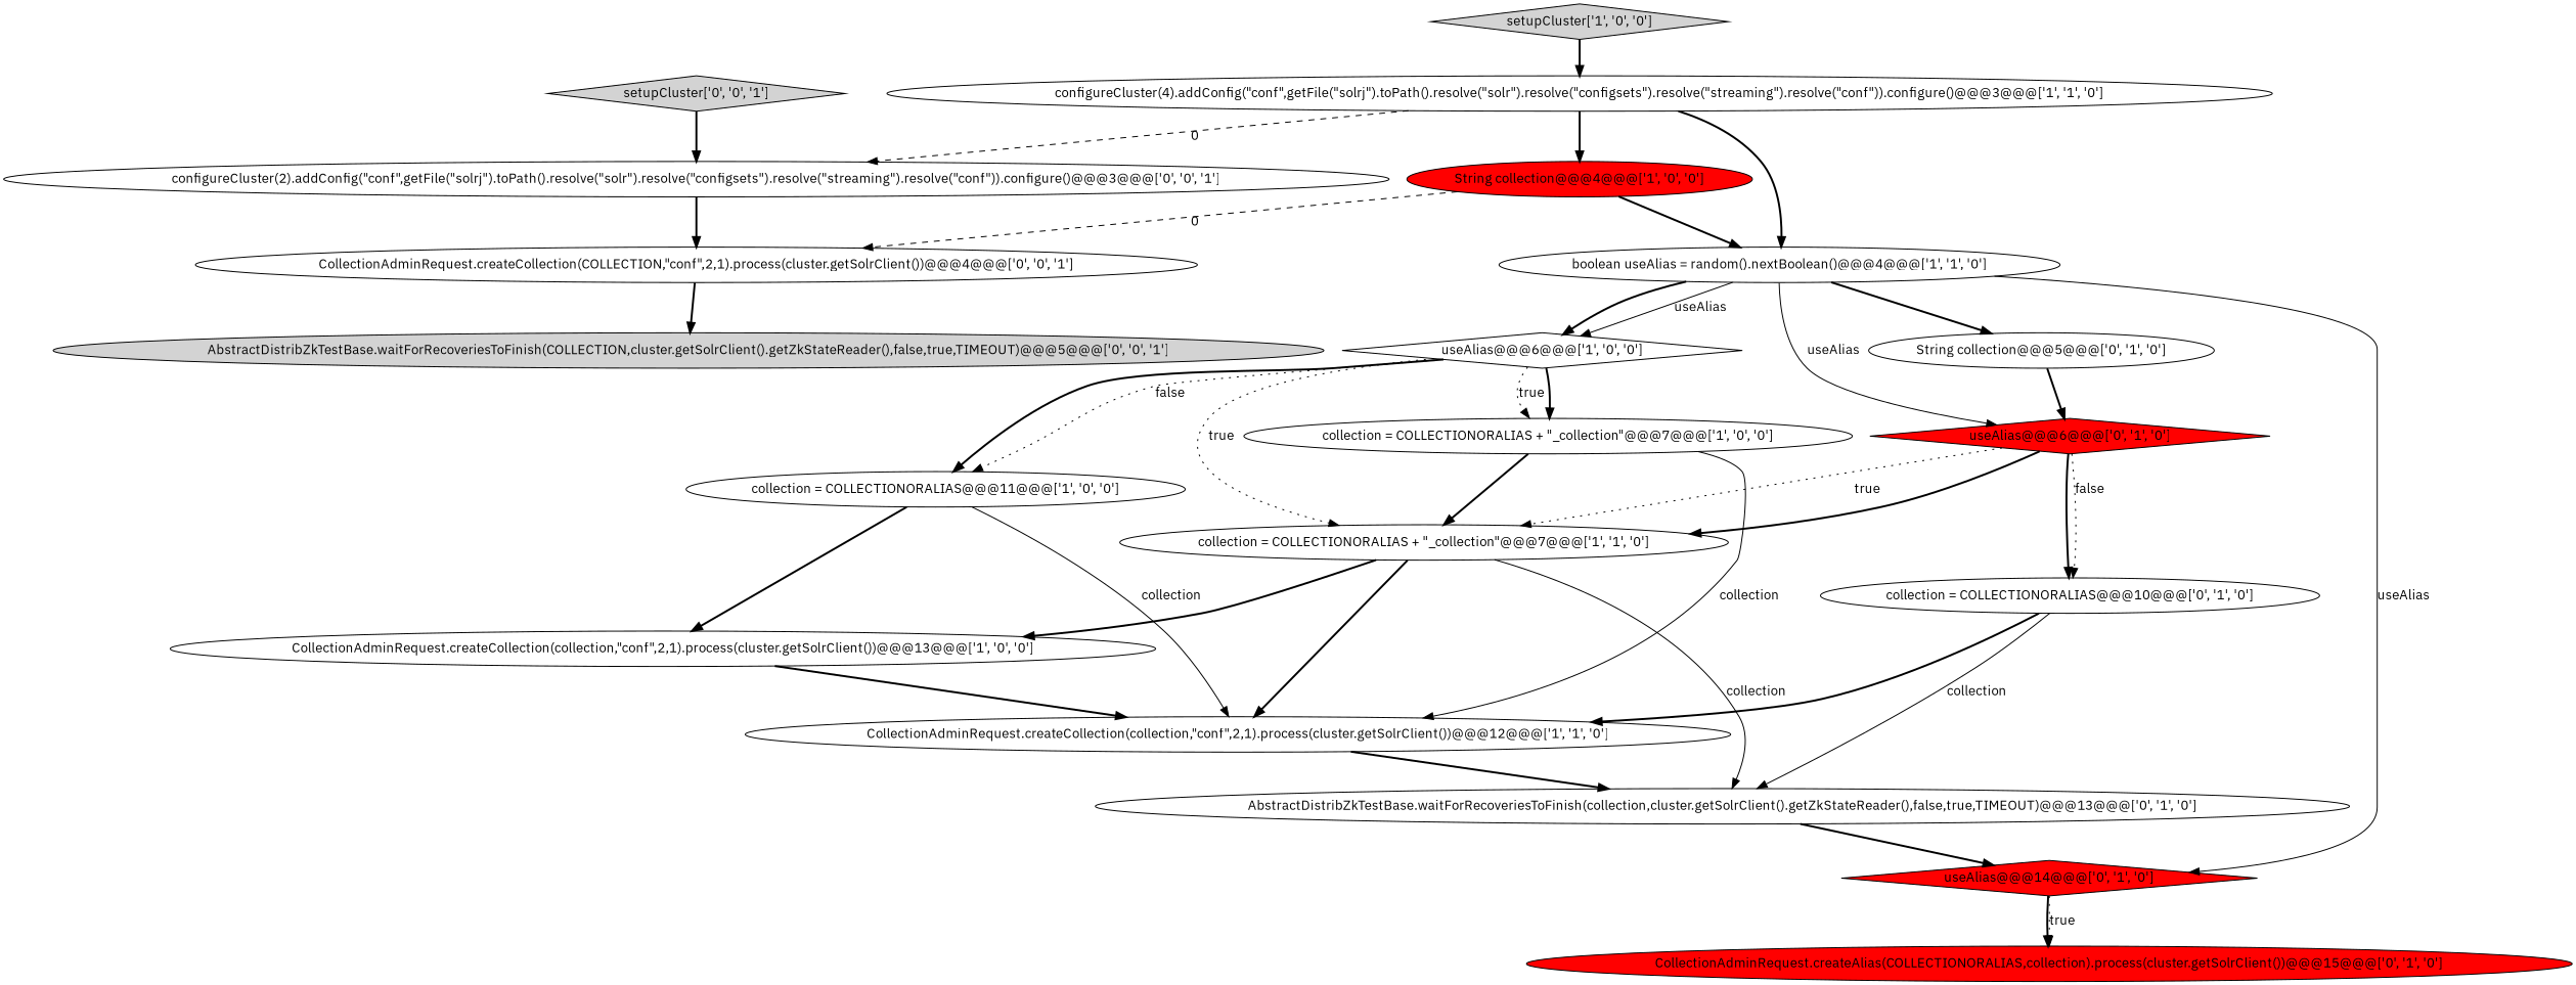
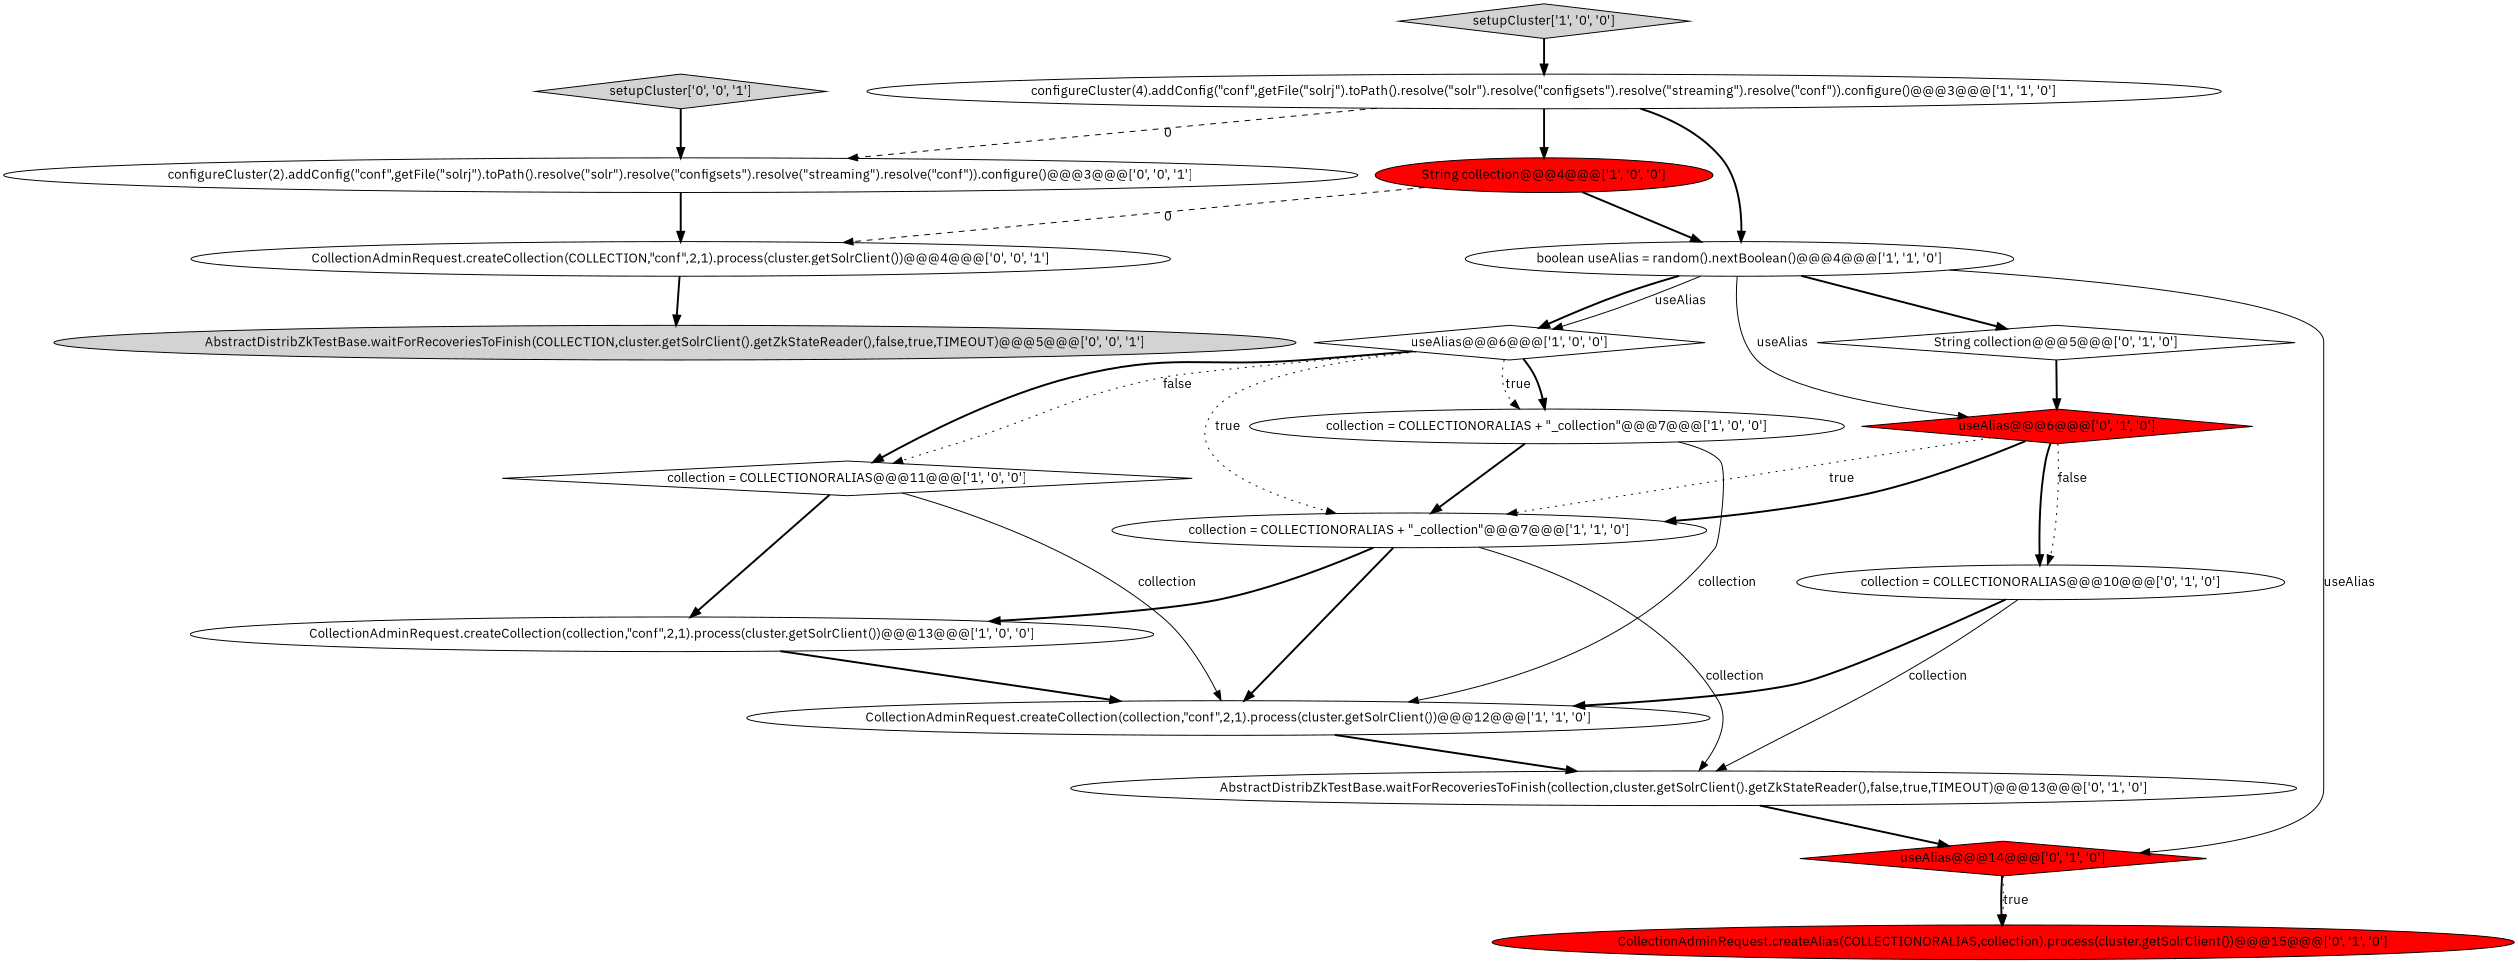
  digraph {
    fontname="IBM Plex Sans"
    node [fillcolor=white fontname="IBM Plex Sans" shape=ellipse style=filled]
    edge [fontname="IBM Plex Sans" style=bold]
    n1 [label="CollectionAdminRequest.createCollection(COLLECTION,\"conf\",2,1).process(cluster.getSolrClient())@@@4@@@['0', '0', '1']"]
    n2 [fillcolor=lightgray label="AbstractDistribZkTestBase.waitForRecoveriesToFinish(COLLECTION,cluster.getSolrClient().getZkStateReader(),false,true,TIMEOUT)@@@5@@@['0', '0', '1']"]
    n3 [fillcolor=lightgray label="setupCluster['1', '0', '0']" shape=diamond]
    n4 [label="configureCluster(4).addConfig(\"conf\",getFile(\"solrj\").toPath().resolve(\"solr\").resolve(\"configsets\").resolve(\"streaming\").resolve(\"conf\")).configure()@@@3@@@['1', '1', '0']"]
    n5 [fillcolor=red label="String collection@@@4@@@['1', '0', '0']"]
    n6 [label="boolean useAlias = random().nextBoolean()@@@4@@@['1', '1', '0']"]
    n7 [label="configureCluster(2).addConfig(\"conf\",getFile(\"solrj\").toPath().resolve(\"solr\").resolve(\"configsets\").resolve(\"streaming\").resolve(\"conf\")).configure()@@@3@@@['0', '0', '1']"]
    n8 [label="useAlias@@@6@@@['1', '0', '0']" shape=diamond]
    n9 [label="collection = COLLECTIONORALIAS + \"_collection\"@@@7@@@['1', '1', '0']"]
    n10 [label="collection = COLLECTIONORALIAS + \"_collection\"@@@7@@@['1', '0', '0']"]
-   n11 [label="collection = COLLECTIONORALIAS@@@11@@@['1', '0', '0']"]
+   n11 [label="collection = COLLECTIONORALIAS@@@11@@@['1', '0', '0']" shape=diamond]
    n12 [label="AbstractDistribZkTestBase.waitForRecoveriesToFinish(collection,cluster.getSolrClient().getZkStateReader(),false,true,TIMEOUT)@@@13@@@['0', '1', '0']"]
    n13 [label="CollectionAdminRequest.createCollection(collection,\"conf\",2,1).process(cluster.getSolrClient())@@@12@@@['1', '1', '0']"]
    n14 [label="CollectionAdminRequest.createCollection(collection,\"conf\",2,1).process(cluster.getSolrClient())@@@13@@@['1', '0', '0']"]
    n15 [fillcolor=red label="useAlias@@@14@@@['0', '1', '0']" shape=diamond]
    n16 [fillcolor=red label="CollectionAdminRequest.createAlias(COLLECTIONORALIAS,collection).process(cluster.getSolrClient())@@@15@@@['0', '1', '0']"]
-   n17 [label="String collection@@@5@@@['0', '1', '0']"]
+   n17 [label="String collection@@@5@@@['0', '1', '0']" shape=diamond]
    n18 [fillcolor=red label="useAlias@@@6@@@['0', '1', '0']" shape=diamond]
    n19 [label="collection = COLLECTIONORALIAS@@@10@@@['0', '1', '0']"]
    n20 [fillcolor=lightgray label="setupCluster['0', '0', '1']" shape=diamond]
    n1 -> n2
    n3 -> n4
    n4 -> n5
    n4 -> n6
    n4 -> n7 [label=0 style=dashed]
    n5 -> n1 [label=0 style=dashed]
    n5 -> n6
    n6 -> n8
    n6 -> n8 [label=useAlias style=solid]
    n6 -> n15 [label=useAlias style=solid]
    n6 -> n17
    n6 -> n18 [label=useAlias style=solid]
    n7 -> n1
    n8 -> n9 [label=true style=dotted]
    n8 -> n10
    n8 -> n10 [label=true style=dotted]
    n8 -> n11
    n8 -> n11 [label=false style=dotted]
    n9 -> n12 [label=collection style=solid]
    n9 -> n13
    n9 -> n14
    n10 -> n9
    n10 -> n13 [label=collection style=solid]
    n11 -> n13 [label=collection style=solid]
    n11 -> n14
    n12 -> n15
    n13 -> n12
    n14 -> n13
    n15 -> n16
    n15 -> n16 [label=true style=dotted]
    n17 -> n18
    n18 -> n9 [label=true style=dotted]
    n18 -> n9
    n18 -> n19
    n18 -> n19 [label=false style=dotted]
    n19 -> n12 [label=collection style=solid]
    n19 -> n13
    n20 -> n7
  }
